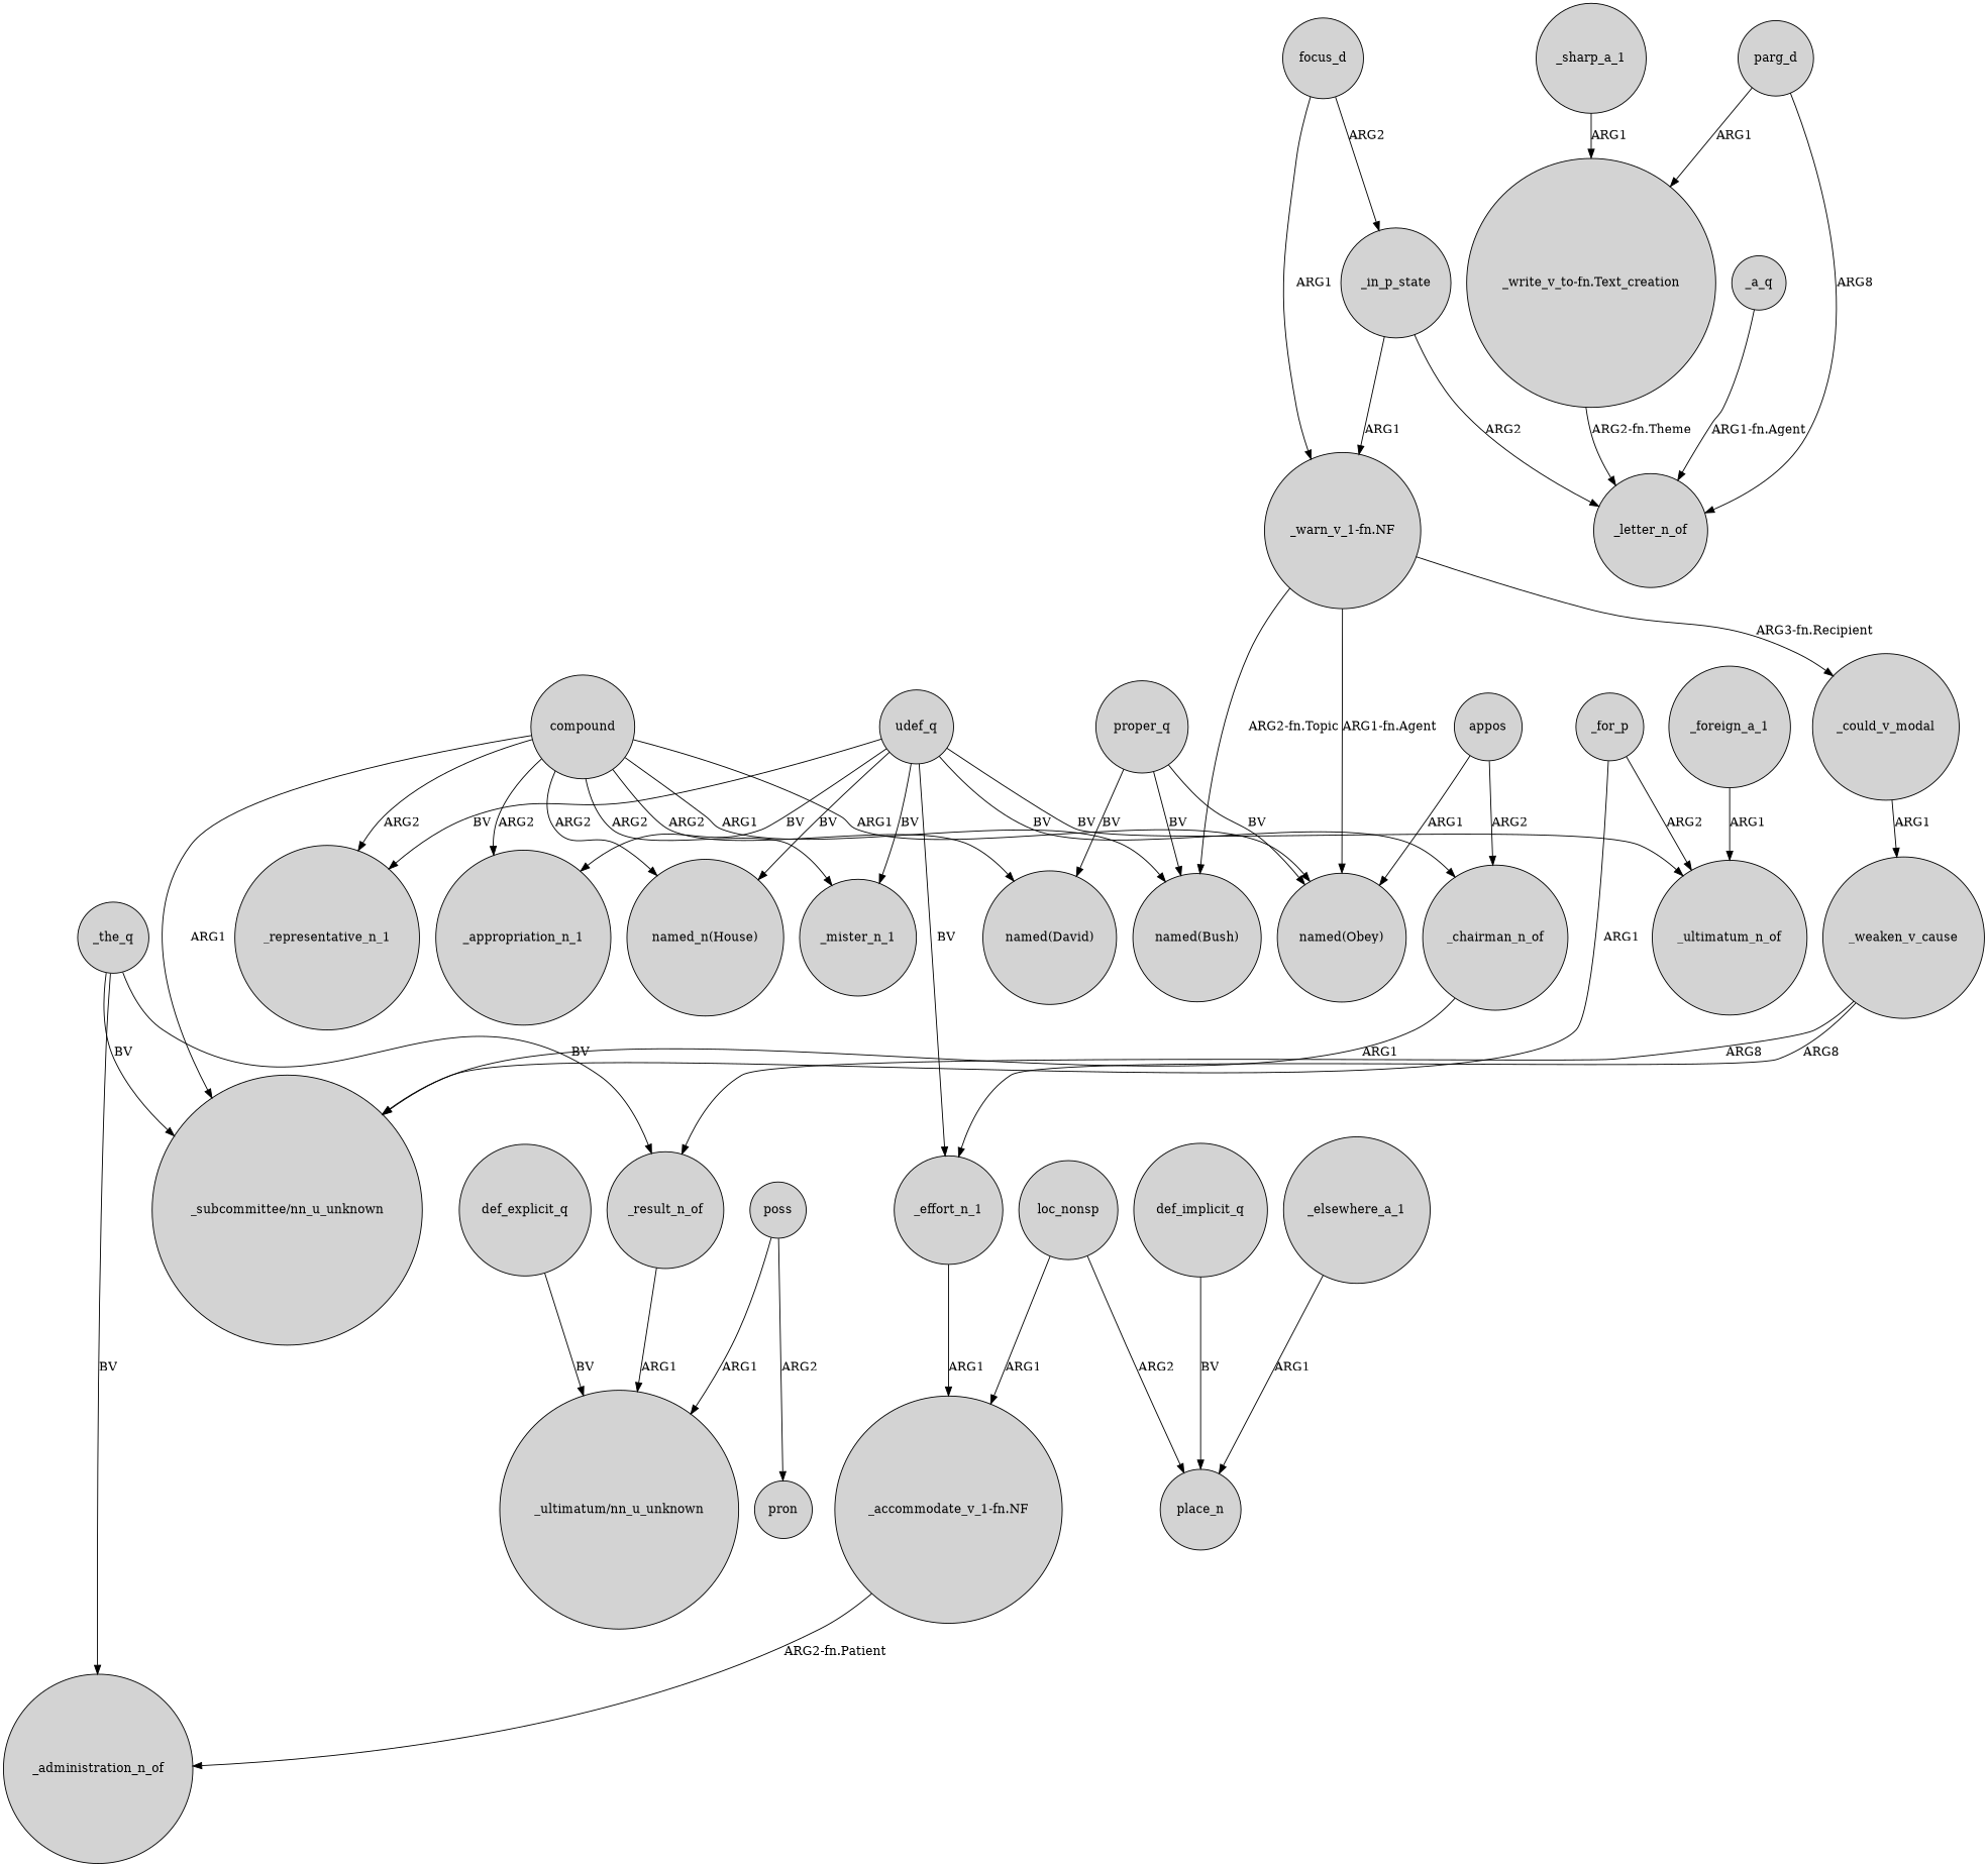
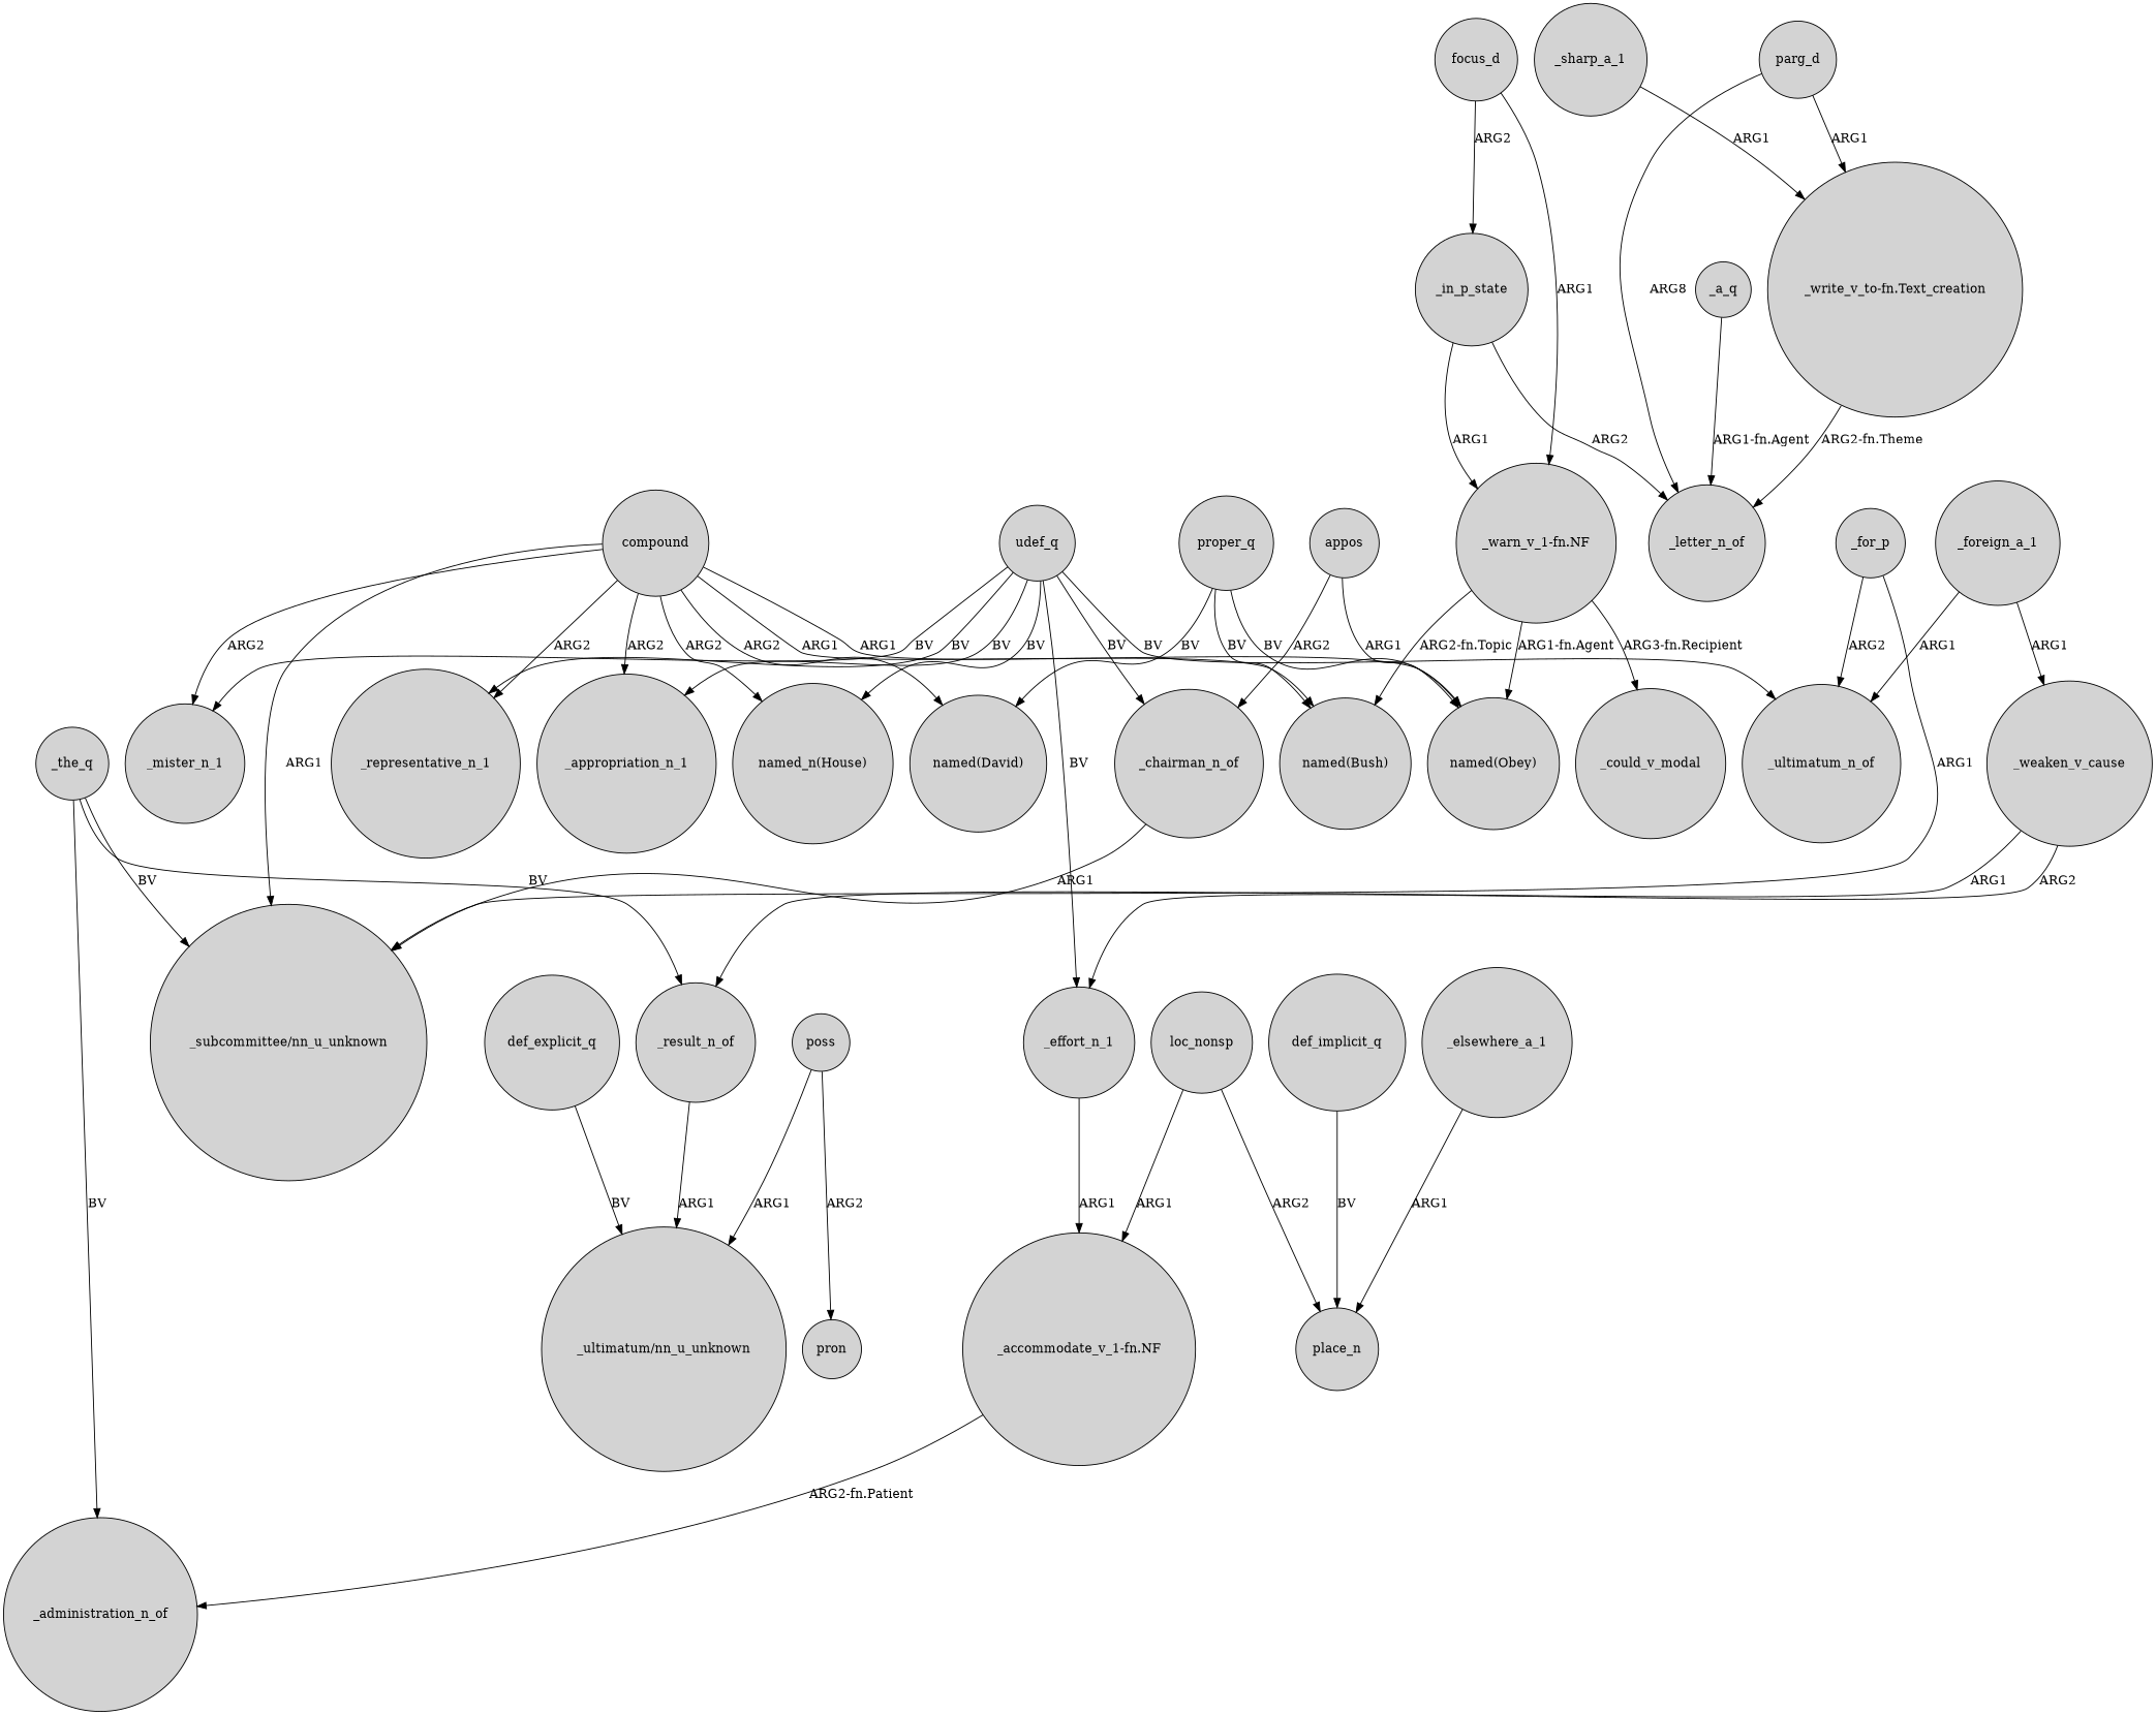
  digraph {
    node [shape=circle style=filled]
    udef_q
    "named_n(House)"
    n3 [label=_ultimatum_n_of]
    _mister_n_1
    _effort_n_1
    _appropriation_n_1
    _chairman_n_of
    _representative_n_1
    "_accommodate_v_1-fn.NF"
    "_subcommittee/nn_u_unknown"
    "_warn_v_1-fn.NF"
    "named(Bush)"
    _could_v_modal
    "named(Obey)"
    _weaken_v_cause
    _result_n_of
    "_ultimatum/nn_u_unknown"
    poss
    pron
    _foreign_a_1
    compound
    "named(David)"
    _the_q
    _administration_n_of
    focus_d
    _in_p_state
    _letter_n_of
    "_write_v_to-fn.Text_creation"
    def_implicit_q
    place_n
    _sharp_a_1
    parg_d
    appos
    _elsewhere_a_1
    proper_q
    def_explicit_q
    loc_nonsp
    _for_p
    _a_q
    udef_q -> "named_n(House)" [label=BV]
    udef_q -> n3 [label=BV]
    udef_q -> _mister_n_1 [label=BV]
    udef_q -> _effort_n_1 [label=BV]
    udef_q -> _appropriation_n_1 [label=BV]
    udef_q -> _chairman_n_of [label=BV]
    udef_q -> _representative_n_1 [label=BV]
    _effort_n_1 -> "_accommodate_v_1-fn.NF" [label=ARG1]
    _chairman_n_of -> "_subcommittee/nn_u_unknown" [label=ARG1]
    "_accommodate_v_1-fn.NF" -> _administration_n_of [label="ARG2-fn.Patient"]
    "_warn_v_1-fn.NF" -> "named(Bush)" [label="ARG2-fn.Topic"]
    "_warn_v_1-fn.NF" -> _could_v_modal [label="ARG3-fn.Recipient"]
    "_warn_v_1-fn.NF" -> "named(Obey)" [label="ARG1-fn.Agent"]
-   _could_v_modal -> _weaken_v_cause [label=ARG1]
-   _weaken_v_cause -> _effort_n_1 [label=ARG8]
-   _weaken_v_cause -> _result_n_of [label=ARG8]
+   _foreign_a_1 -> _weaken_v_cause [label=ARG1]
+   _weaken_v_cause -> _effort_n_1 [label=ARG2]
+   _weaken_v_cause -> _result_n_of [label=ARG1]
    _result_n_of -> "_ultimatum/nn_u_unknown" [label=ARG1]
    poss -> "_ultimatum/nn_u_unknown" [label=ARG1]
    poss -> pron [label=ARG2]
    _foreign_a_1 -> n3 [label=ARG1]
    compound -> "named_n(House)" [label=ARG2]
    compound -> _mister_n_1 [label=ARG2]
    compound -> _appropriation_n_1 [label=ARG2]
    compound -> _representative_n_1 [label=ARG2]
    compound -> "_subcommittee/nn_u_unknown" [label=ARG1]
    compound -> "named(Bush)" [label=ARG1]
    compound -> "named(Obey)" [label=ARG1]
    compound -> "named(David)" [label=ARG2]
    _the_q -> "_subcommittee/nn_u_unknown" [label=BV]
    _the_q -> _result_n_of [label=BV]
    _the_q -> _administration_n_of [label=BV]
    focus_d -> "_warn_v_1-fn.NF" [label=ARG1]
    focus_d -> _in_p_state [label=ARG2]
    _in_p_state -> "_warn_v_1-fn.NF" [label=ARG1]
    _in_p_state -> _letter_n_of [label=ARG2]
    "_write_v_to-fn.Text_creation" -> _letter_n_of [label="ARG2-fn.Theme"]
    def_implicit_q -> place_n [label=BV]
    _sharp_a_1 -> "_write_v_to-fn.Text_creation" [label=ARG1]
    parg_d -> _letter_n_of [label=ARG8]
    parg_d -> "_write_v_to-fn.Text_creation" [label=ARG1]
    appos -> _chairman_n_of [label=ARG2]
    appos -> "named(Obey)" [label=ARG1]
    _elsewhere_a_1 -> place_n [label=ARG1]
    proper_q -> "named(Bush)" [label=BV]
    proper_q -> "named(Obey)" [label=BV]
    proper_q -> "named(David)" [label=BV]
    def_explicit_q -> "_ultimatum/nn_u_unknown" [label=BV]
    loc_nonsp -> "_accommodate_v_1-fn.NF" [label=ARG1]
    loc_nonsp -> place_n [label=ARG2]
    _for_p -> n3 [label=ARG2]
    _for_p -> "_subcommittee/nn_u_unknown" [label=ARG1]
    _a_q -> _letter_n_of [label="ARG1-fn.Agent"]
  }
